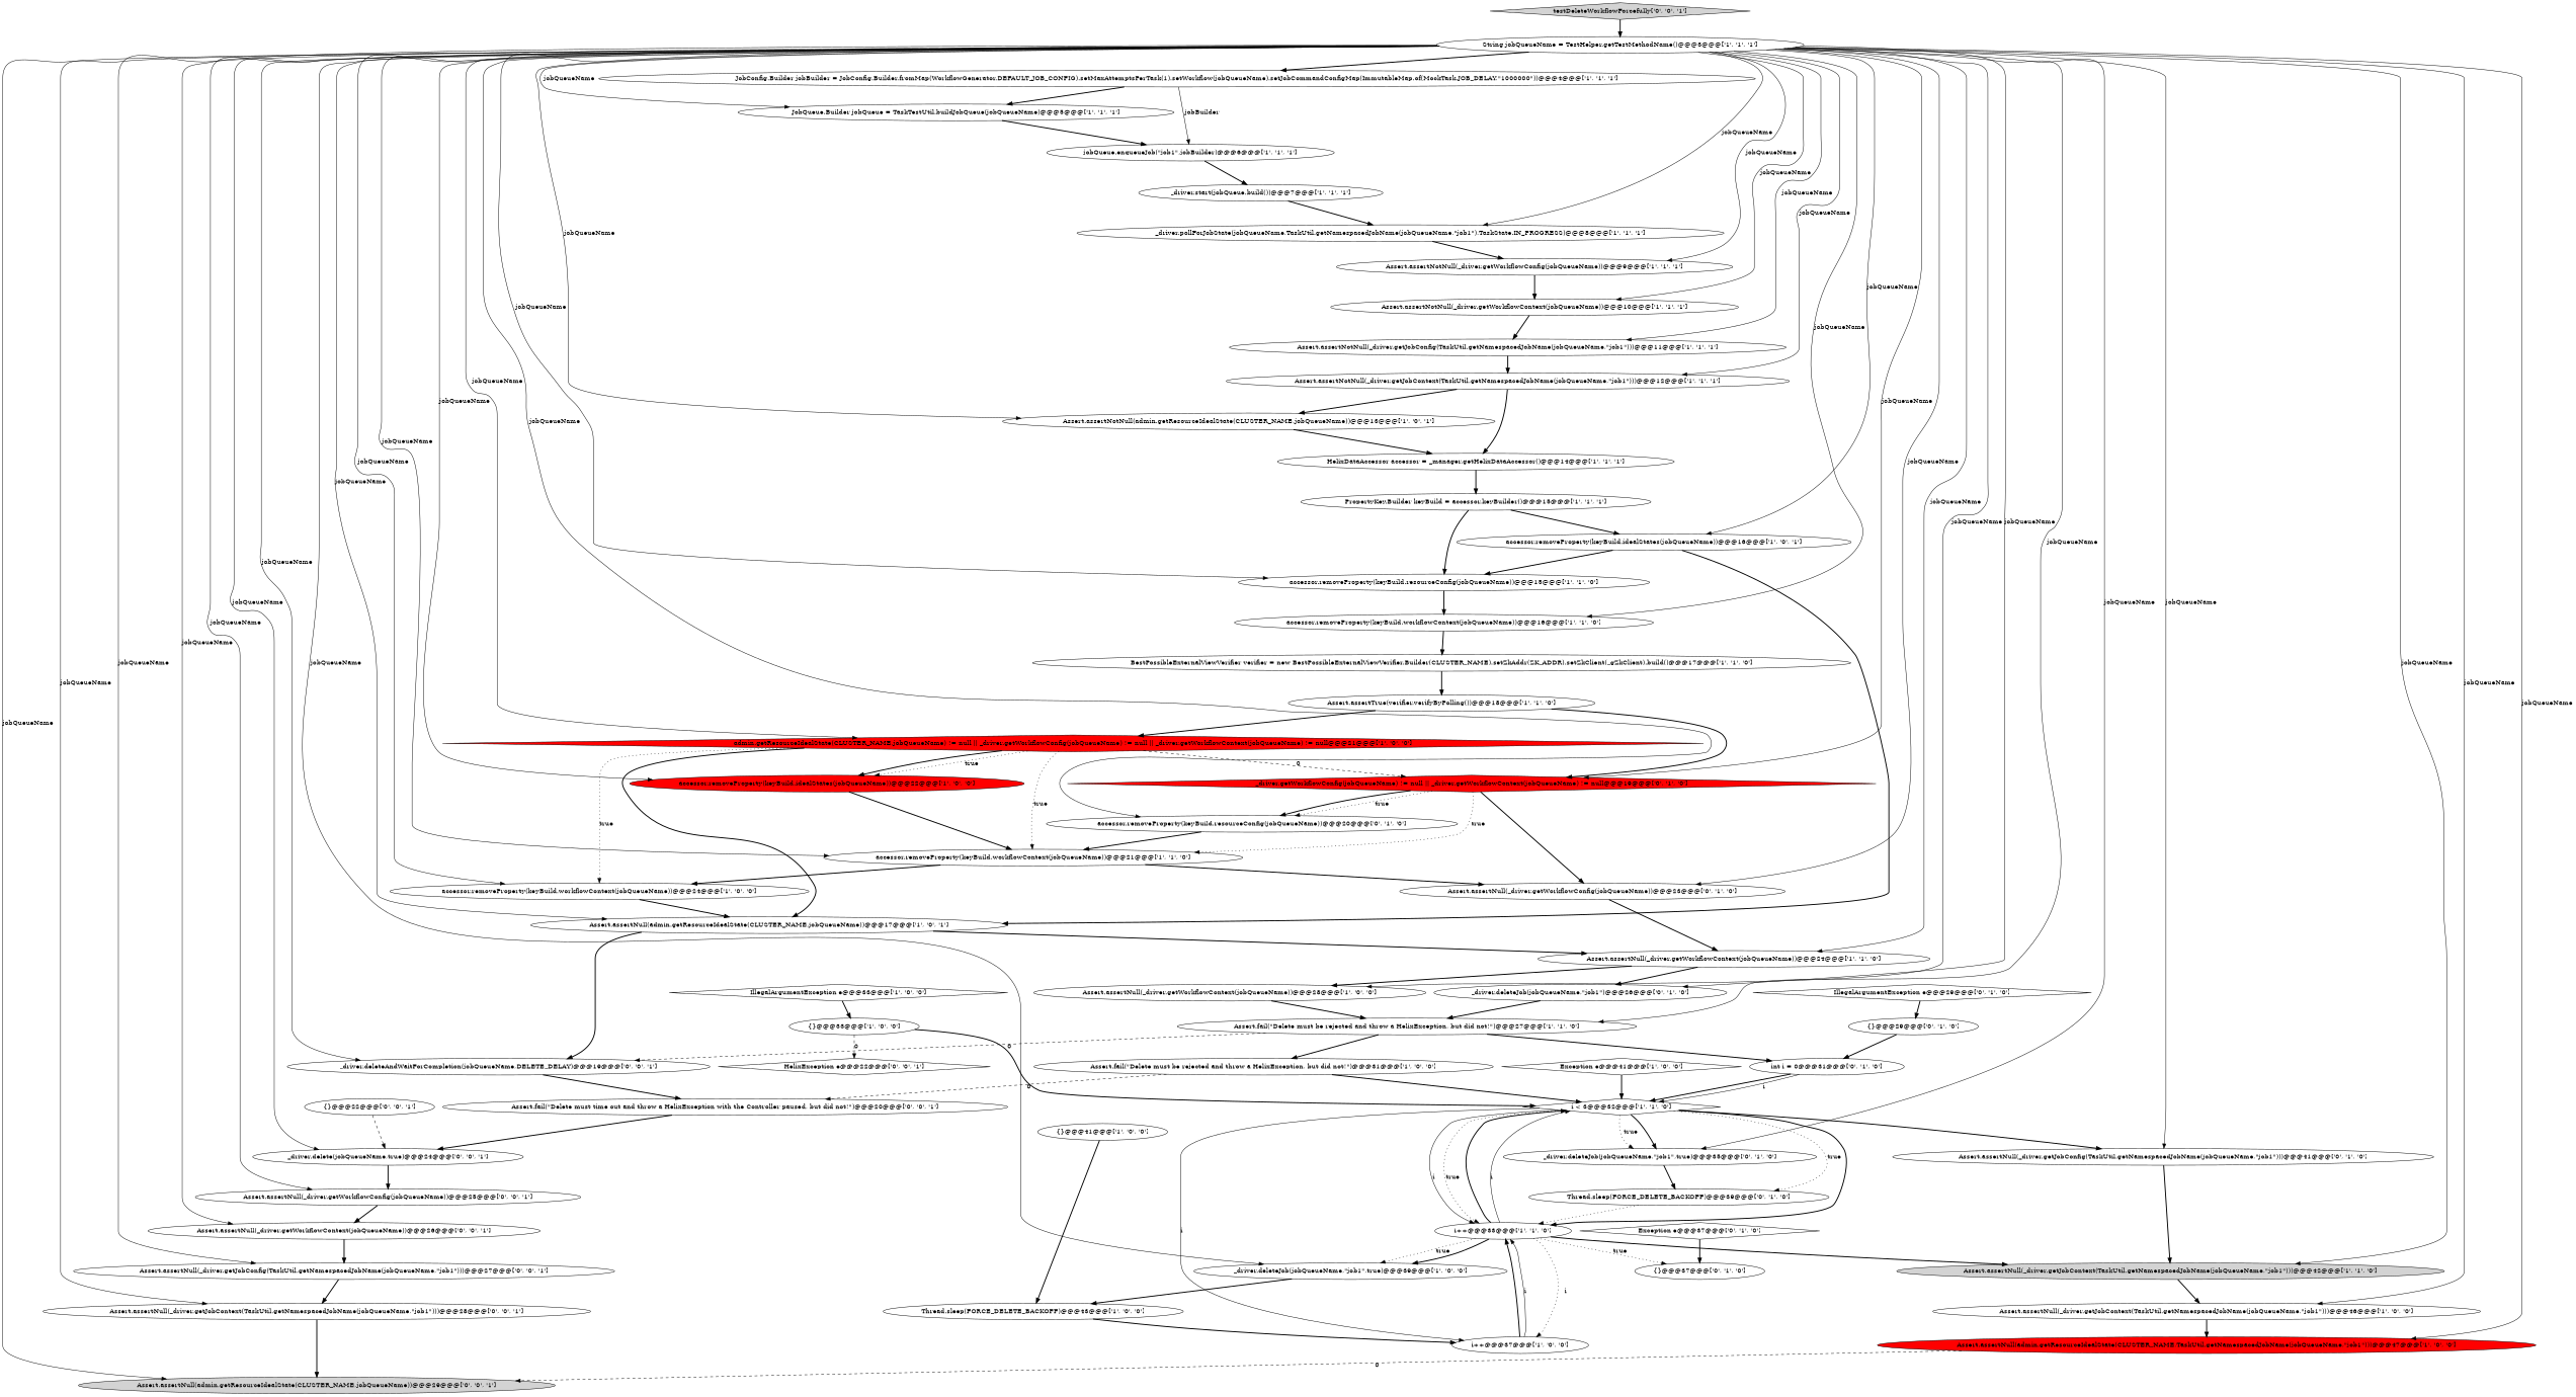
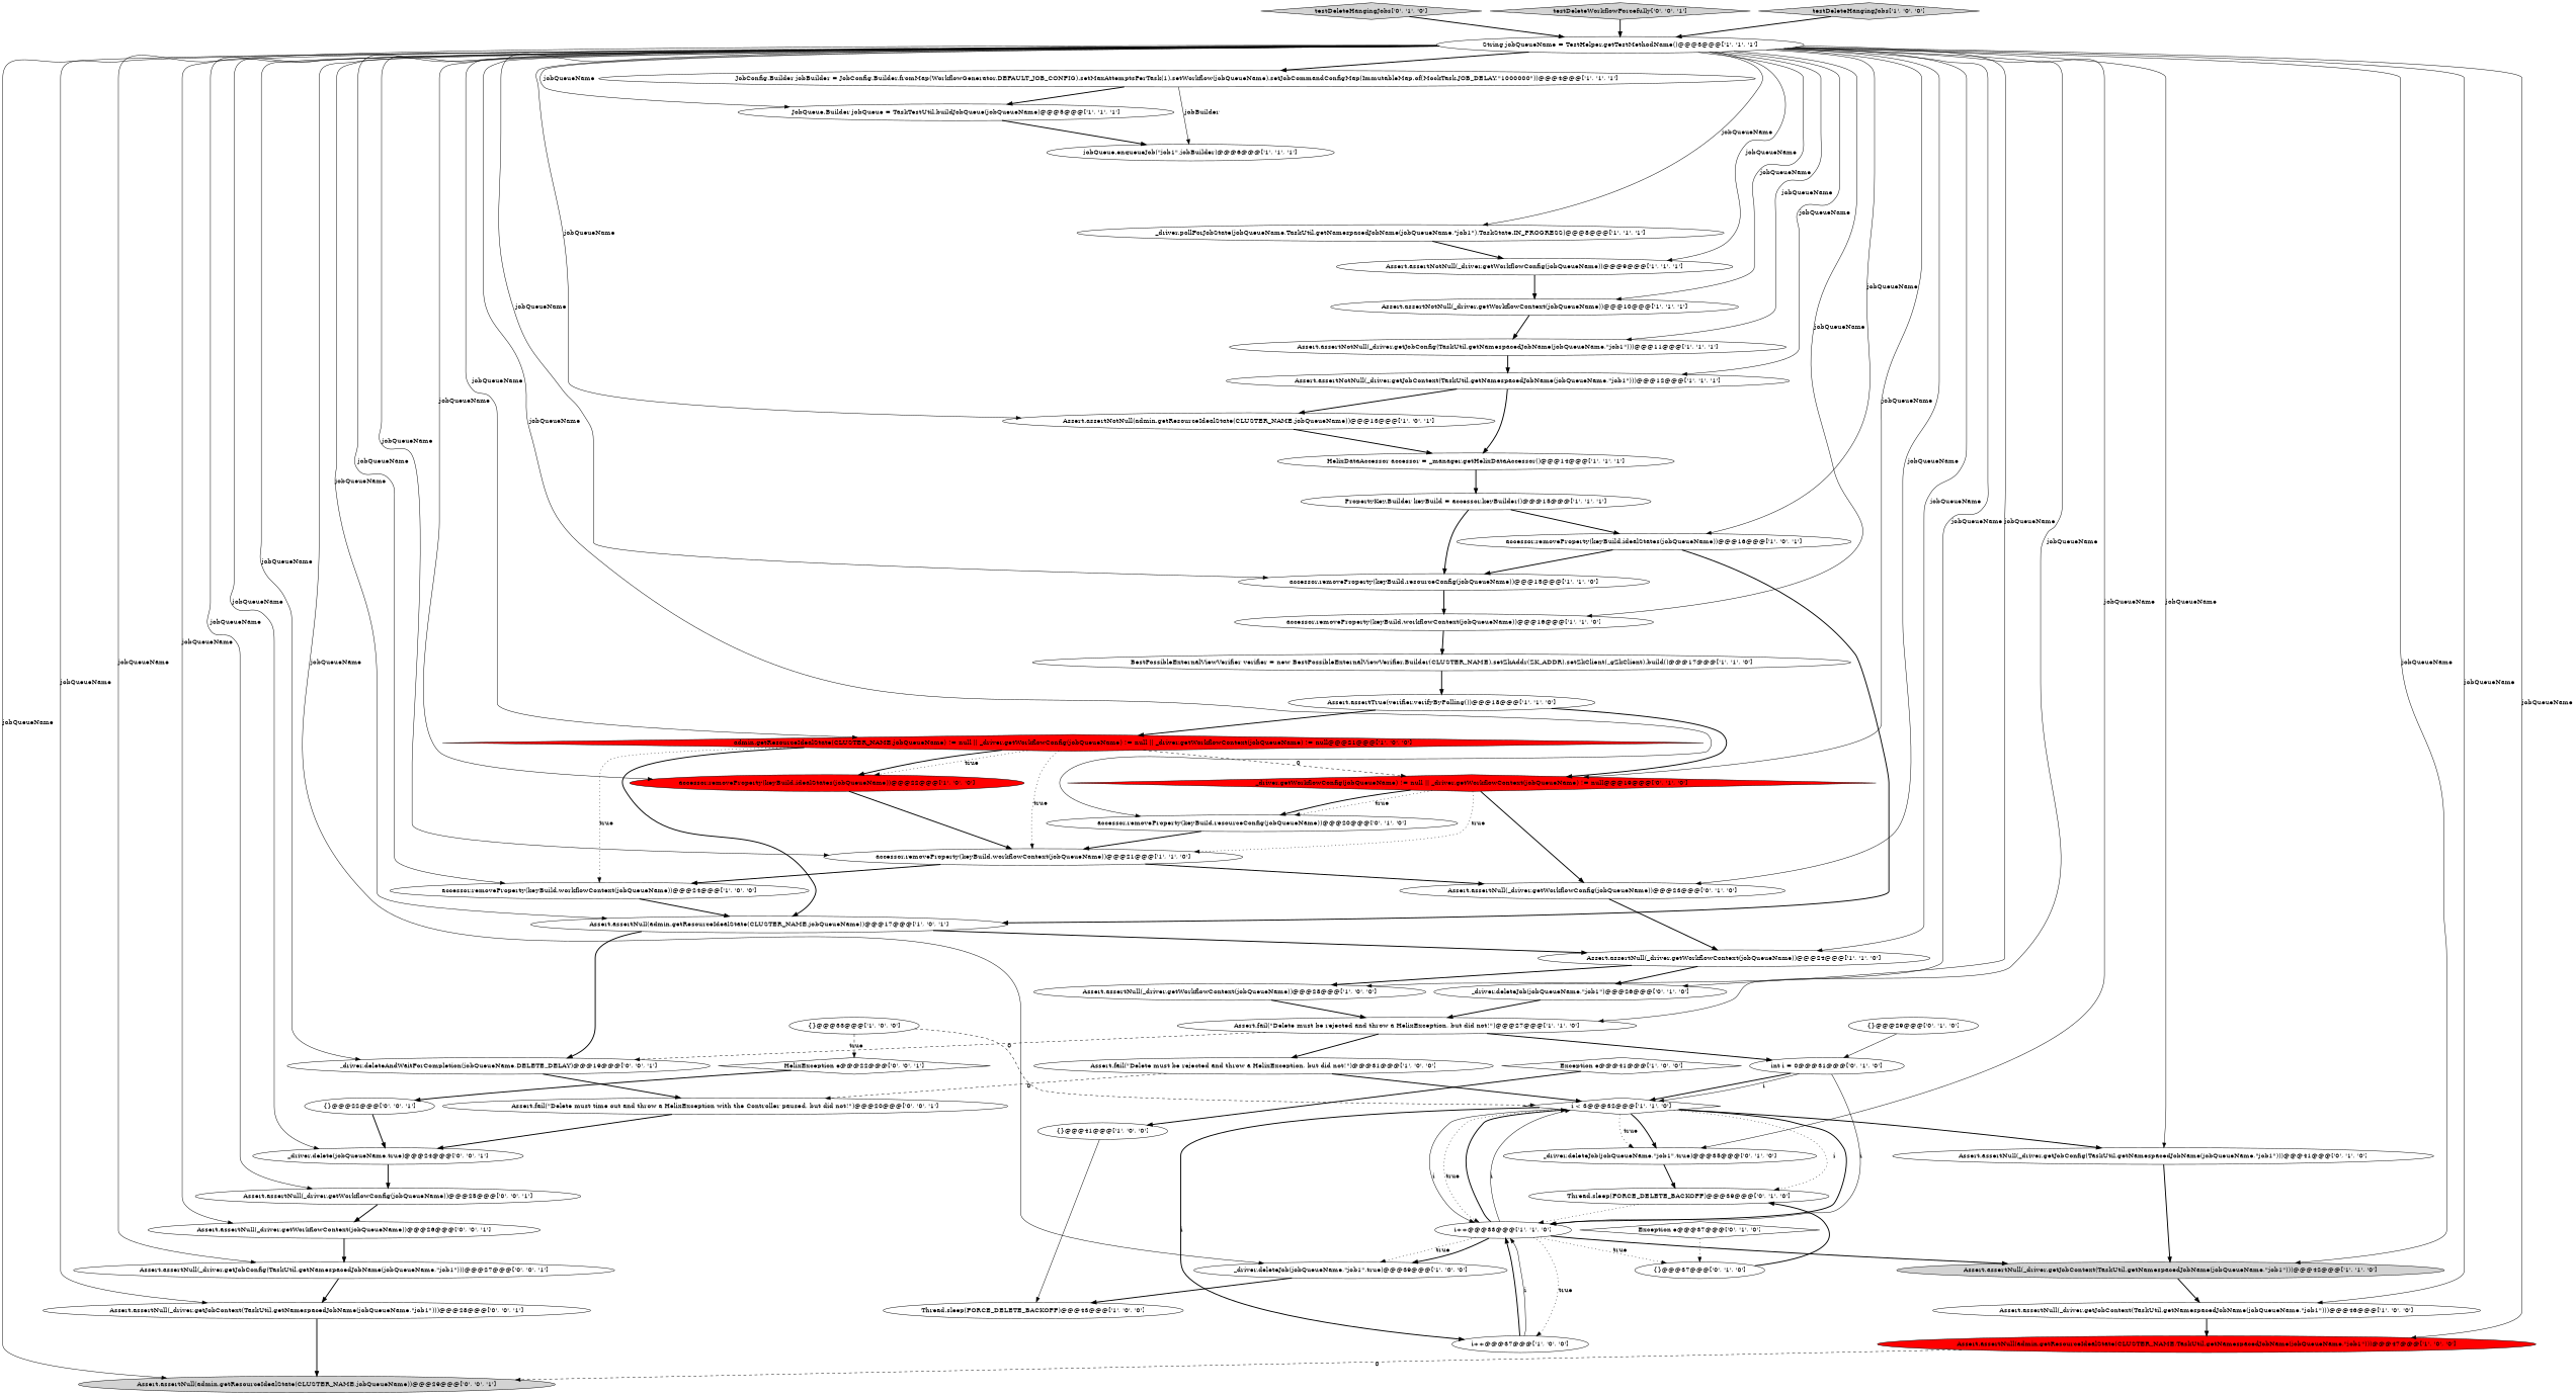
  digraph {
    node [fillcolor=white shape=ellipse style=filled]
    edge [style=bold]
    n1 [label="Assert.fail(\"Delete must be rejected and throw a HelixException, but did not!\")@@@31@@@['1', '0', '0']"]
    n2 [label="Assert.fail(\"Delete must time out and throw a HelixException with the Controller paused, but did not!\")@@@20@@@['0', '0', '1']"]
    n3 [label="i < 3@@@32@@@['1', '1', '0']" shape=diamond]
    n4 [label="_driver.delete(jobQueueName,true)@@@24@@@['0', '0', '1']"]
    n5 [label="Thread.sleep(FORCE_DELETE_BACKOFF)@@@39@@@['0', '1', '0']"]
    n6 [label="i++@@@33@@@['1', '1', '0']"]
    n7 [label="i++@@@37@@@['1', '0', '0']"]
    n8 [label="Assert.assertNull(_driver.getJobConfig(TaskUtil.getNamespacedJobName(jobQueueName,\"job1\")))@@@41@@@['0', '1', '0']"]
    n9 [label="_driver.deleteJob(jobQueueName,\"job1\",true)@@@35@@@['0', '1', '0']"]
+   n10 [fillcolor=lightgray label="testDeleteHangingJobs['0', '1', '0']" shape=diamond]
    n11 [label="String jobQueueName = TestHelper.getTestMethodName()@@@3@@@['1', '1', '1']"]
    n12 [label="Assert.assertNull(_driver.getWorkflowConfig(jobQueueName))@@@25@@@['0', '0', '1']"]
    n13 [label="Assert.assertNull(_driver.getWorkflowConfig(jobQueueName))@@@23@@@['0', '1', '0']"]
    n14 [label="Assert.assertNull(_driver.getWorkflowContext(jobQueueName))@@@24@@@['1', '1', '0']"]
    n15 [label="_driver.deleteJob(jobQueueName,\"job1\",true)@@@39@@@['1', '0', '0']"]
    n16 [fillcolor=red label="accessor.removeProperty(keyBuild.idealStates(jobQueueName))@@@22@@@['1', '0', '0']"]
    n17 [label="accessor.removeProperty(keyBuild.workflowContext(jobQueueName))@@@21@@@['1', '1', '0']"]
    n18 [label="Assert.assertNull(_driver.getWorkflowContext(jobQueueName))@@@28@@@['1', '0', '0']"]
    n19 [label="_driver.deleteJob(jobQueueName,\"job1\")@@@26@@@['0', '1', '0']"]
    n20 [label="_driver.pollForJobState(jobQueueName,TaskUtil.getNamespacedJobName(jobQueueName,\"job1\"),TaskState.IN_PROGRESS)@@@8@@@['1', '1', '1']"]
    n21 [label="Assert.assertNotNull(_driver.getWorkflowConfig(jobQueueName))@@@9@@@['1', '1', '1']"]
    n22 [label="Assert.fail(\"Delete must be rejected and throw a HelixException, but did not!\")@@@27@@@['1', '1', '0']"]
    n23 [fillcolor=red label="_driver.getWorkflowConfig(jobQueueName) != null || _driver.getWorkflowContext(jobQueueName) != null@@@19@@@['0', '1', '0']" shape=diamond]
    n24 [label="accessor.removeProperty(keyBuild.resourceConfig(jobQueueName))@@@20@@@['0', '1', '0']"]
    n25 [label="Assert.assertNull(_driver.getJobContext(TaskUtil.getNamespacedJobName(jobQueueName,\"job1\")))@@@28@@@['0', '0', '1']"]
    n26 [fillcolor=lightgray label="Assert.assertNull(admin.getResourceIdealState(CLUSTER_NAME,jobQueueName))@@@29@@@['0', '0', '1']"]
    n27 [label="_driver.deleteAndWaitForCompletion(jobQueueName,DELETE_DELAY)@@@19@@@['0', '0', '1']"]
    n28 [label="Assert.assertNull(_driver.getWorkflowContext(jobQueueName))@@@26@@@['0', '0', '1']"]
    n29 [label="Assert.assertNull(_driver.getJobConfig(TaskUtil.getNamespacedJobName(jobQueueName,\"job1\")))@@@27@@@['0', '0', '1']"]
    n30 [label="JobConfig.Builder jobBuilder = JobConfig.Builder.fromMap(WorkflowGenerator.DEFAULT_JOB_CONFIG).setMaxAttemptsPerTask(1).setWorkflow(jobQueueName).setJobCommandConfigMap(ImmutableMap.of(MockTask.JOB_DELAY,\"1000000\"))@@@4@@@['1', '1', '1']"]
    n31 [label="JobQueue.Builder jobQueue = TaskTestUtil.buildJobQueue(jobQueueName)@@@5@@@['1', '1', '1']"]
    n32 [label="Assert.assertNotNull(admin.getResourceIdealState(CLUSTER_NAME,jobQueueName))@@@13@@@['1', '0', '1']"]
    n33 [label="Assert.assertNotNull(_driver.getJobContext(TaskUtil.getNamespacedJobName(jobQueueName,\"job1\")))@@@12@@@['1', '1', '1']"]
    n34 [fillcolor=red label="admin.getResourceIdealState(CLUSTER_NAME,jobQueueName) != null || _driver.getWorkflowConfig(jobQueueName) != null || _driver.getWorkflowContext(jobQueueName) != null@@@21@@@['1', '0', '0']" shape=diamond]
    n35 [label="accessor.removeProperty(keyBuild.workflowContext(jobQueueName))@@@24@@@['1', '0', '0']"]
    n36 [label="Assert.assertNull(admin.getResourceIdealState(CLUSTER_NAME,jobQueueName))@@@17@@@['1', '0', '1']"]
    n37 [label="accessor.removeProperty(keyBuild.idealStates(jobQueueName))@@@16@@@['1', '0', '1']"]
    n38 [label="accessor.removeProperty(keyBuild.resourceConfig(jobQueueName))@@@15@@@['1', '1', '0']"]
    n39 [label="Assert.assertNotNull(_driver.getWorkflowContext(jobQueueName))@@@10@@@['1', '1', '1']"]
    n40 [fillcolor=lightgray label="Assert.assertNull(_driver.getJobContext(TaskUtil.getNamespacedJobName(jobQueueName,\"job1\")))@@@42@@@['1', '1', '0']"]
    n41 [label="Assert.assertNotNull(_driver.getJobConfig(TaskUtil.getNamespacedJobName(jobQueueName,\"job1\")))@@@11@@@['1', '1', '1']"]
    n42 [label="Assert.assertNull(_driver.getJobContext(TaskUtil.getNamespacedJobName(jobQueueName,\"job1\")))@@@46@@@['1', '0', '0']"]
    n43 [label="accessor.removeProperty(keyBuild.workflowContext(jobQueueName))@@@16@@@['1', '1', '0']"]
    n44 [fillcolor=red label="Assert.assertNull(admin.getResourceIdealState(CLUSTER_NAME,TaskUtil.getNamespacedJobName(jobQueueName,\"job1\")))@@@47@@@['1', '0', '0']"]
    n45 [label="{}@@@37@@@['0', '1', '0']"]
    n46 [label="BestPossibleExternalViewVerifier verifier = new BestPossibleExternalViewVerifier.Builder(CLUSTER_NAME).setZkAddr(ZK_ADDR).setZkClient(_gZkClient).build()@@@17@@@['1', '1', '0']"]
    n47 [label="Assert.assertTrue(verifier.verifyByPolling())@@@18@@@['1', '1', '0']"]
    n48 [label="Thread.sleep(FORCE_DELETE_BACKOFF)@@@43@@@['1', '0', '0']"]
    n49 [label="int i = 0@@@31@@@['0', '1', '0']"]
    n50 [label="Exception e@@@37@@@['0', '1', '0']" shape=diamond]
    n51 [label="{}@@@29@@@['0', '1', '0']"]
    n52 [label="jobQueue.enqueueJob(\"job1\",jobBuilder)@@@6@@@['1', '1', '1']"]
-   n53 [label="_driver.start(jobQueue.build())@@@7@@@['1', '1', '1']"]
    n54 [label="Exception e@@@41@@@['1', '0', '0']" shape=diamond]
    n55 [label="{}@@@41@@@['1', '0', '0']"]
    n56 [label="HelixDataAccessor accessor = _manager.getHelixDataAccessor()@@@14@@@['1', '1', '1']"]
    n57 [label="PropertyKey.Builder keyBuild = accessor.keyBuilder()@@@15@@@['1', '1', '1']"]
    n58 [label="{}@@@33@@@['1', '0', '0']"]
    n59 [label="HelixException e@@@22@@@['0', '0', '1']" shape=diamond]
    n60 [label="{}@@@22@@@['0', '0', '1']"]
-   n61 [label="IllegalArgumentException e@@@29@@@['0', '1', '0']" shape=diamond]
    n62 [fillcolor=lightgray label="testDeleteWorkflowForcefully['0', '0', '1']" shape=diamond]
-   n64 [label="IllegalArgumentException e@@@33@@@['1', '0', '0']" shape=diamond]
+   n63 [fillcolor=lightgray label="testDeleteHangingJobs['1', '0', '0']" shape=diamond]
    n1 -> n2 [label=0 style=dashed]
    n1 -> n3
    n2 -> n4
-   n3 -> n5 [label=true style=dotted]
+   n3 -> n5 [label=i style=dotted]
    n3 -> n6 [label=true style=dotted]
    n3 -> n6
    n3 -> n6 [label=i style=solid]
-   n3 -> n7 [label=i style=solid]
+   n3 -> n7 [label=i]
    n3 -> n8
    n3 -> n9
    n3 -> n9 [label=true style=dotted]
    n4 -> n12
    n5 -> n6 [style=dotted]
    n6 -> n3
    n6 -> n3 [label=i style=solid]
-   n6 -> n7 [label=i style=dotted]
+   n6 -> n7 [label=true style=dotted]
    n6 -> n15 [label=true style=dotted]
    n6 -> n15
    n6 -> n40
    n6 -> n45 [label=true style=dotted]
    n7 -> n6
    n7 -> n6 [label=i style=solid]
    n8 -> n40
    n9 -> n5
+   n10 -> n11
    n11 -> n4 [label=jobQueueName style=solid]
    n11 -> n8 [label=jobQueueName style=solid]
    n11 -> n9 [label=jobQueueName style=solid]
    n11 -> n12 [label=jobQueueName style=solid]
    n11 -> n13 [label=jobQueueName style=solid]
    n11 -> n14 [label=jobQueueName style=solid]
    n11 -> n15 [label=jobQueueName style=solid]
    n11 -> n16 [label=jobQueueName style=solid]
    n11 -> n17 [label=jobQueueName style=solid]
    n11 -> n18 [label=jobQueueName style=solid]
    n11 -> n19 [label=jobQueueName style=solid]
    n11 -> n20 [label=jobQueueName style=solid]
    n11 -> n21 [label=jobQueueName style=solid]
    n11 -> n22 [label=jobQueueName style=solid]
    n11 -> n23 [label=jobQueueName style=solid]
    n11 -> n24 [label=jobQueueName style=solid]
    n11 -> n25 [label=jobQueueName style=solid]
    n11 -> n26 [label=jobQueueName style=solid]
    n11 -> n27 [label=jobQueueName style=solid]
    n11 -> n28 [label=jobQueueName style=solid]
    n11 -> n29 [label=jobQueueName style=solid]
    n11 -> n30
    n11 -> n31 [label=jobQueueName style=solid]
    n11 -> n32 [label=jobQueueName style=solid]
    n11 -> n33 [label=jobQueueName style=solid]
    n11 -> n34 [label=jobQueueName style=solid]
    n11 -> n35 [label=jobQueueName style=solid]
    n11 -> n36 [label=jobQueueName style=solid]
    n11 -> n37 [label=jobQueueName style=solid]
    n11 -> n38 [label=jobQueueName style=solid]
    n11 -> n39 [label=jobQueueName style=solid]
    n11 -> n40 [label=jobQueueName style=solid]
    n11 -> n41 [label=jobQueueName style=solid]
    n11 -> n42 [label=jobQueueName style=solid]
    n11 -> n43 [label=jobQueueName style=solid]
    n11 -> n44 [label=jobQueueName style=solid]
    n12 -> n28
    n13 -> n14
    n14 -> n18
    n14 -> n19
    n15 -> n48
    n16 -> n17
    n17 -> n13
    n17 -> n35
    n18 -> n22
    n19 -> n22
    n20 -> n21
    n21 -> n39
    n22 -> n1
    n22 -> n27 [label=0 style=dashed]
    n22 -> n49
    n23 -> n13
    n23 -> n17 [label=true style=dotted]
    n23 -> n24 [label=true style=dotted]
    n23 -> n24
    n24 -> n17
    n25 -> n26
    n27 -> n2
    n28 -> n29
    n29 -> n25
    n30 -> n31
    n30 -> n52 [label=jobBuilder style=solid]
    n31 -> n52
    n32 -> n56
    n33 -> n32
    n33 -> n56
    n34 -> n16 [label=true style=dotted]
    n34 -> n16
    n34 -> n17 [label=true style=dotted]
    n34 -> n23 [label=0 style=dashed]
    n34 -> n35 [label=true style=dotted]
    n34 -> n36
    n35 -> n36
    n36 -> n14
    n36 -> n27
    n37 -> n36
    n37 -> n38
    n38 -> n43
    n39 -> n41
    n40 -> n42
    n41 -> n33
    n42 -> n44
    n43 -> n46
    n44 -> n26 [label=0 style=dashed]
+   n45 -> n5
    n46 -> n47
    n47 -> n23
    n47 -> n34
-   n48 -> n7
    n49 -> n3
    n49 -> n3 [label=i style=solid]
-   n50 -> n45
-   n51 -> n49
-   n52 -> n53
-   n53 -> n20
-   n54 -> n3
-   n55 -> n48
+   n49 -> n6 [label=i style=solid]
+   n50 -> n45 [style=dotted]
+   n51 -> n49 [style=solid]
+   n54 -> n55
+   n55 -> n48 [style=solid]
    n56 -> n57
    n57 -> n37
    n57 -> n38
-   n58 -> n3
-   n58 -> n59 [label=0 style=dashed]
-   n60 -> n4 [style=dashed]
-   n61 -> n51
+   n58 -> n3 [style=dashed]
+   n58 -> n59 [label=true style=dashed]
+   n59 -> n60
+   n60 -> n4
    n62 -> n11
-   n64 -> n58
+   n63 -> n11
  }
